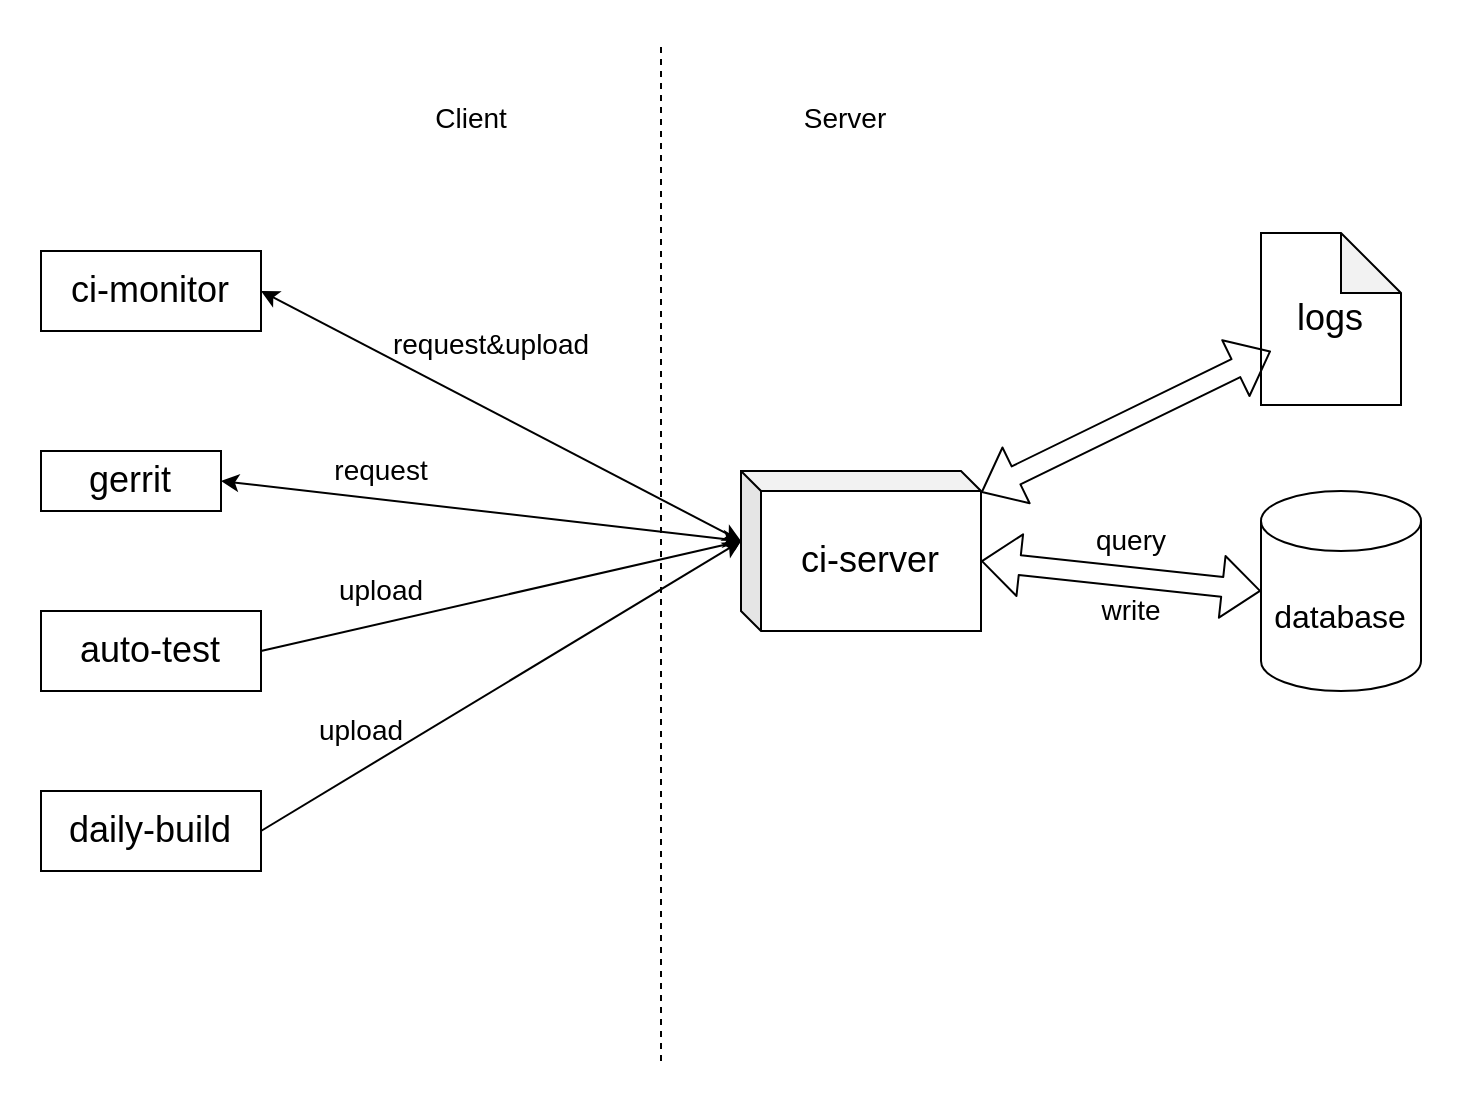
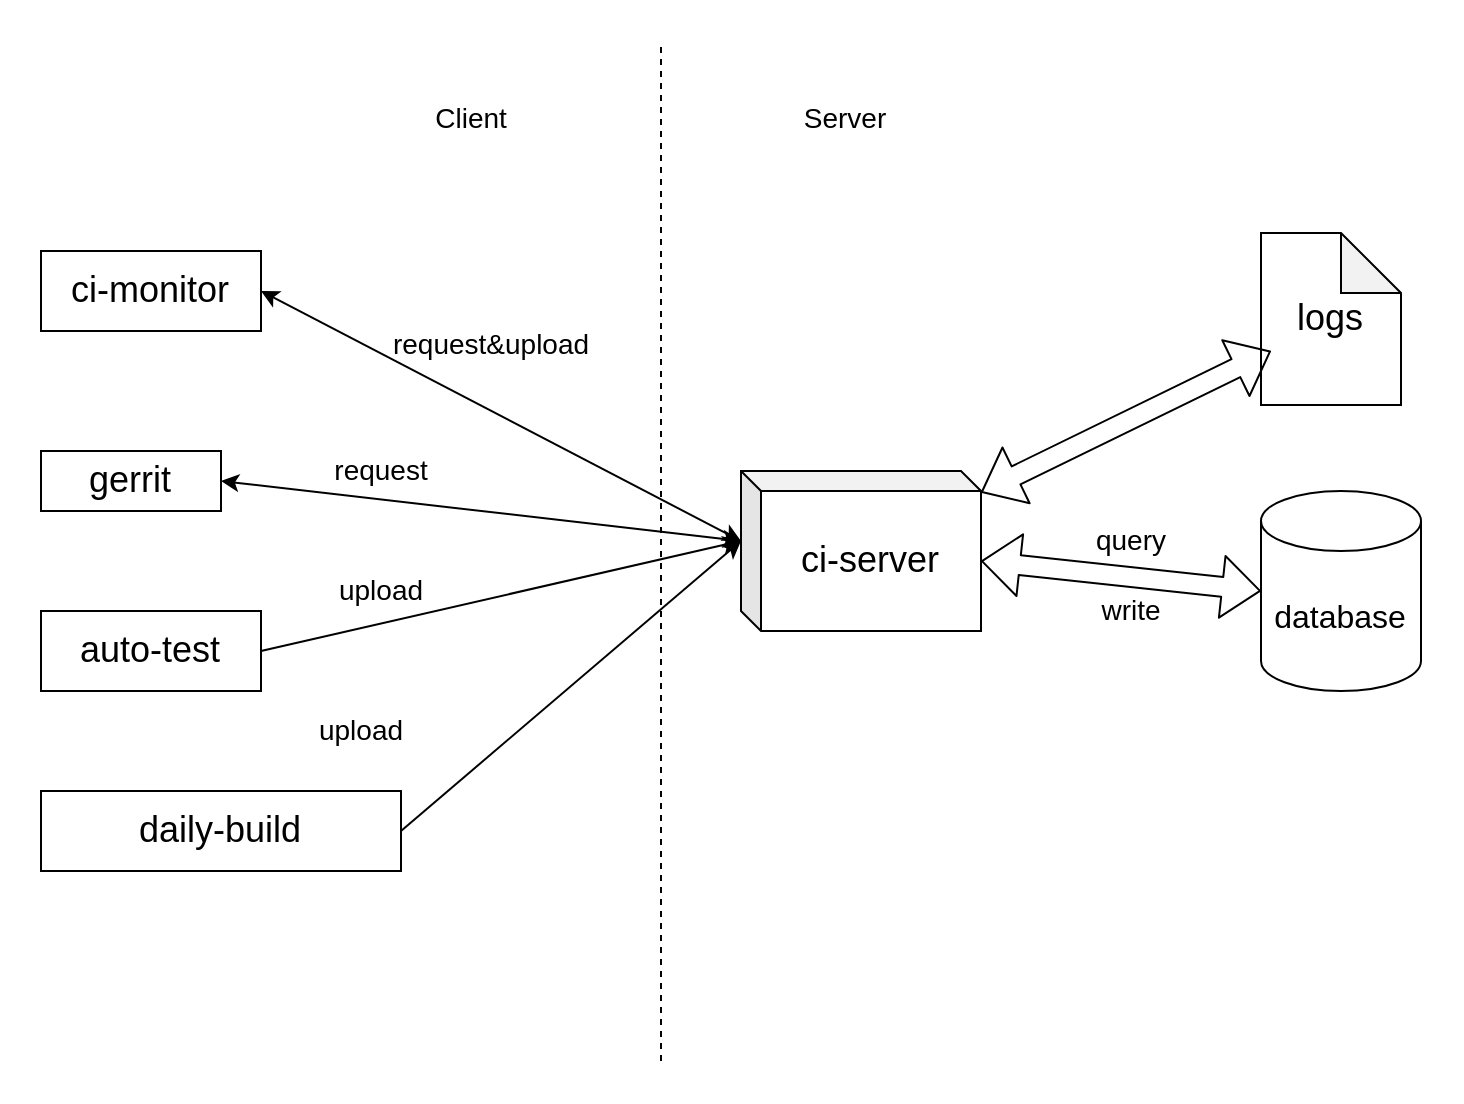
  <mxCell id="0" />
  <mxCell id="1" parent="0" />
  <mxCell id="2" value="&lt;font style=&quot;font-size: 18px&quot;&gt;ci-server&lt;/font&gt;" style="shape=cube;whiteSpace=wrap;html=1;boundedLbl=1;backgroundOutline=1;darkOpacity=0.05;darkOpacity2=0.1;size=10;" parent="1" vertex="1"><mxGeometry x="370" y="235" width="120" height="80" as="geometry" /></mxCell>
  <mxCell id="3" value="" style="endArrow=none;dashed=1;html=1;" parent="1" edge="1"><mxGeometry width="50" height="50" relative="1" as="geometry"><mxPoint x="330" y="530" as="sourcePoint" /><mxPoint x="330" y="20" as="targetPoint" /></mxGeometry></mxCell>
  <mxCell id="4" value="&lt;font style=&quot;font-size: 18px&quot;&gt;ci-monitor&lt;/font&gt;" style="rounded=0;whiteSpace=wrap;html=1;" parent="1" vertex="1"><mxGeometry x="20" y="125" width="110" height="40" as="geometry" /></mxCell>
  <mxCell id="5" value="&lt;font style=&quot;font-size: 18px&quot;&gt;gerrit&lt;/font&gt;" style="rounded=0;whiteSpace=wrap;html=1;" parent="1" vertex="1"><mxGeometry x="20" y="225" width="90" height="30" as="geometry" /></mxCell>
  <mxCell id="6" value="&lt;font style=&quot;font-size: 18px&quot;&gt;auto-test&lt;/font&gt;" style="rounded=0;whiteSpace=wrap;html=1;" parent="1" vertex="1"><mxGeometry x="20" y="305" width="110" height="40" as="geometry" /></mxCell>
- <mxCell id="7" value="&lt;font style=&quot;font-size: 18px&quot;&gt;daily-build&lt;/font&gt;" style="rounded=0;whiteSpace=wrap;html=1;" parent="1" vertex="1"><mxGeometry x="20" y="395" width="110" height="40" as="geometry" /></mxCell>
+ <mxCell id="7" value="&lt;font style=&quot;font-size: 18px&quot;&gt;daily-build&lt;/font&gt;" style="rounded=0;whiteSpace=wrap;html=1;" parent="1" vertex="1"><mxGeometry x="20" y="395" width="180" height="40" as="geometry" /></mxCell>
  <mxCell id="8" value="&lt;font size=&quot;3&quot;&gt;database&lt;/font&gt;" style="shape=cylinder3;whiteSpace=wrap;html=1;boundedLbl=1;backgroundOutline=1;size=15;" parent="1" vertex="1"><mxGeometry x="630" y="245" width="80" height="100" as="geometry" /></mxCell>
  <mxCell id="9" value="" style="shape=flexArrow;endArrow=classic;startArrow=classic;html=1;exitX=0;exitY=0;exitDx=120;exitDy=45;exitPerimeter=0;entryX=0;entryY=0.5;entryDx=0;entryDy=0;entryPerimeter=0;" parent="1" source="2" target="8" edge="1"><mxGeometry width="100" height="100" relative="1" as="geometry"><mxPoint x="500" y="345" as="sourcePoint" /><mxPoint x="600" y="245" as="targetPoint" /></mxGeometry></mxCell>
  <mxCell id="10" value="&lt;font style=&quot;font-size: 14px&quot;&gt;query&lt;/font&gt;" style="text;html=1;align=center;verticalAlign=middle;resizable=0;points=[];autosize=1;strokeColor=none;" parent="1" vertex="1"><mxGeometry x="540" y="260" width="50" height="20" as="geometry" /></mxCell>
  <mxCell id="11" value="&lt;font style=&quot;font-size: 14px&quot;&gt;write&lt;/font&gt;" style="text;html=1;align=center;verticalAlign=middle;resizable=0;points=[];autosize=1;strokeColor=none;" parent="1" vertex="1"><mxGeometry x="540" y="295" width="50" height="20" as="geometry" /></mxCell>
  <mxCell id="12" value="&lt;font style=&quot;font-size: 18px&quot;&gt;logs&lt;/font&gt;" style="shape=note;whiteSpace=wrap;html=1;backgroundOutline=1;darkOpacity=0.05;" parent="1" vertex="1"><mxGeometry x="630" y="116" width="70" height="86" as="geometry" /></mxCell>
  <mxCell id="13" value="" style="shape=flexArrow;endArrow=classic;startArrow=classic;html=1;entryX=0.071;entryY=0.686;entryDx=0;entryDy=0;entryPerimeter=0;" parent="1" source="2" target="12" edge="1"><mxGeometry width="100" height="100" relative="1" as="geometry"><mxPoint x="490" y="205" as="sourcePoint" /><mxPoint x="630" y="206" as="targetPoint" /></mxGeometry></mxCell>
  <mxCell id="14" value="" style="endArrow=classic;startArrow=classic;html=1;exitX=1;exitY=0.5;exitDx=0;exitDy=0;entryX=0;entryY=0;entryDx=0;entryDy=35;entryPerimeter=0;" parent="1" source="4" target="2" edge="1"><mxGeometry width="50" height="50" relative="1" as="geometry"><mxPoint x="220" y="365" as="sourcePoint" /><mxPoint x="270" y="315" as="targetPoint" /></mxGeometry></mxCell>
  <mxCell id="15" value="&lt;font style=&quot;font-size: 14px&quot;&gt;request&amp;amp;upload&lt;/font&gt;" style="text;html=1;align=center;verticalAlign=middle;resizable=0;points=[];autosize=1;strokeColor=none;" parent="1" vertex="1"><mxGeometry x="190" y="162" width="110" height="20" as="geometry" /></mxCell>
  <mxCell id="16" value="&lt;font style=&quot;font-size: 14px&quot;&gt;request&lt;/font&gt;" style="text;html=1;align=center;verticalAlign=middle;resizable=0;points=[];autosize=1;strokeColor=none;" parent="1" vertex="1"><mxGeometry x="160" y="225" width="60" height="20" as="geometry" /></mxCell>
  <mxCell id="17" value="" style="endArrow=classic;startArrow=classic;html=1;exitX=1;exitY=0.5;exitDx=0;exitDy=0;entryX=0;entryY=0;entryDx=0;entryDy=35;entryPerimeter=0;" parent="1" source="5" target="2" edge="1"><mxGeometry width="50" height="50" relative="1" as="geometry"><mxPoint x="210" y="325" as="sourcePoint" /><mxPoint x="260" y="275" as="targetPoint" /></mxGeometry></mxCell>
- <mxCell id="18" value="" style="endArrow=diamond;html=1;exitX=1;exitY=0.5;exitDx=0;exitDy=0;entryX=0;entryY=0;entryDx=0;entryDy=35;entryPerimeter=0;" parent="1" source="6" target="2" edge="1"><mxGeometry width="50" height="50" relative="1" as="geometry"><mxPoint x="220" y="365" as="sourcePoint" /><mxPoint x="270" y="315" as="targetPoint" /></mxGeometry></mxCell>
+ <mxCell id="18" value="" style="endArrow=classic;html=1;exitX=1;exitY=0.5;exitDx=0;exitDy=0;entryX=0;entryY=0;entryDx=0;entryDy=35;entryPerimeter=0;" parent="1" source="6" target="2" edge="1"><mxGeometry width="50" height="50" relative="1" as="geometry"><mxPoint x="220" y="365" as="sourcePoint" /><mxPoint x="270" y="315" as="targetPoint" /></mxGeometry></mxCell>
  <mxCell id="19" value="" style="endArrow=classic;html=1;exitX=1;exitY=0.5;exitDx=0;exitDy=0;entryX=0;entryY=0;entryDx=0;entryDy=35;entryPerimeter=0;" parent="1" source="7" target="2" edge="1"><mxGeometry width="50" height="50" relative="1" as="geometry"><mxPoint x="140" y="335" as="sourcePoint" /><mxPoint x="380" y="280" as="targetPoint" /></mxGeometry></mxCell>
  <mxCell id="20" value="&lt;font style=&quot;font-size: 14px&quot;&gt;upload&lt;/font&gt;" style="text;html=1;align=center;verticalAlign=middle;resizable=0;points=[];autosize=1;strokeColor=none;" parent="1" vertex="1"><mxGeometry x="160" y="285" width="60" height="20" as="geometry" /></mxCell>
  <mxCell id="21" value="&lt;font style=&quot;font-size: 14px&quot;&gt;upload&lt;/font&gt;" style="text;html=1;align=center;verticalAlign=middle;resizable=0;points=[];autosize=1;strokeColor=none;" parent="1" vertex="1"><mxGeometry x="150" y="355" width="60" height="20" as="geometry" /></mxCell>
  <mxCell id="22" value="&lt;font style=&quot;font-size: 14px&quot;&gt;Server&lt;/font&gt;" style="text;html=1;align=center;verticalAlign=middle;resizable=0;points=[];autosize=1;strokeColor=none;" parent="1" vertex="1"><mxGeometry x="392" y="49" width="60" height="20" as="geometry" /></mxCell>
  <mxCell id="23" value="&lt;font style=&quot;font-size: 14px&quot;&gt;Client&lt;/font&gt;" style="text;html=1;align=center;verticalAlign=middle;resizable=0;points=[];autosize=1;strokeColor=none;" parent="1" vertex="1"><mxGeometry x="210" y="49" width="50" height="20" as="geometry" /></mxCell>
